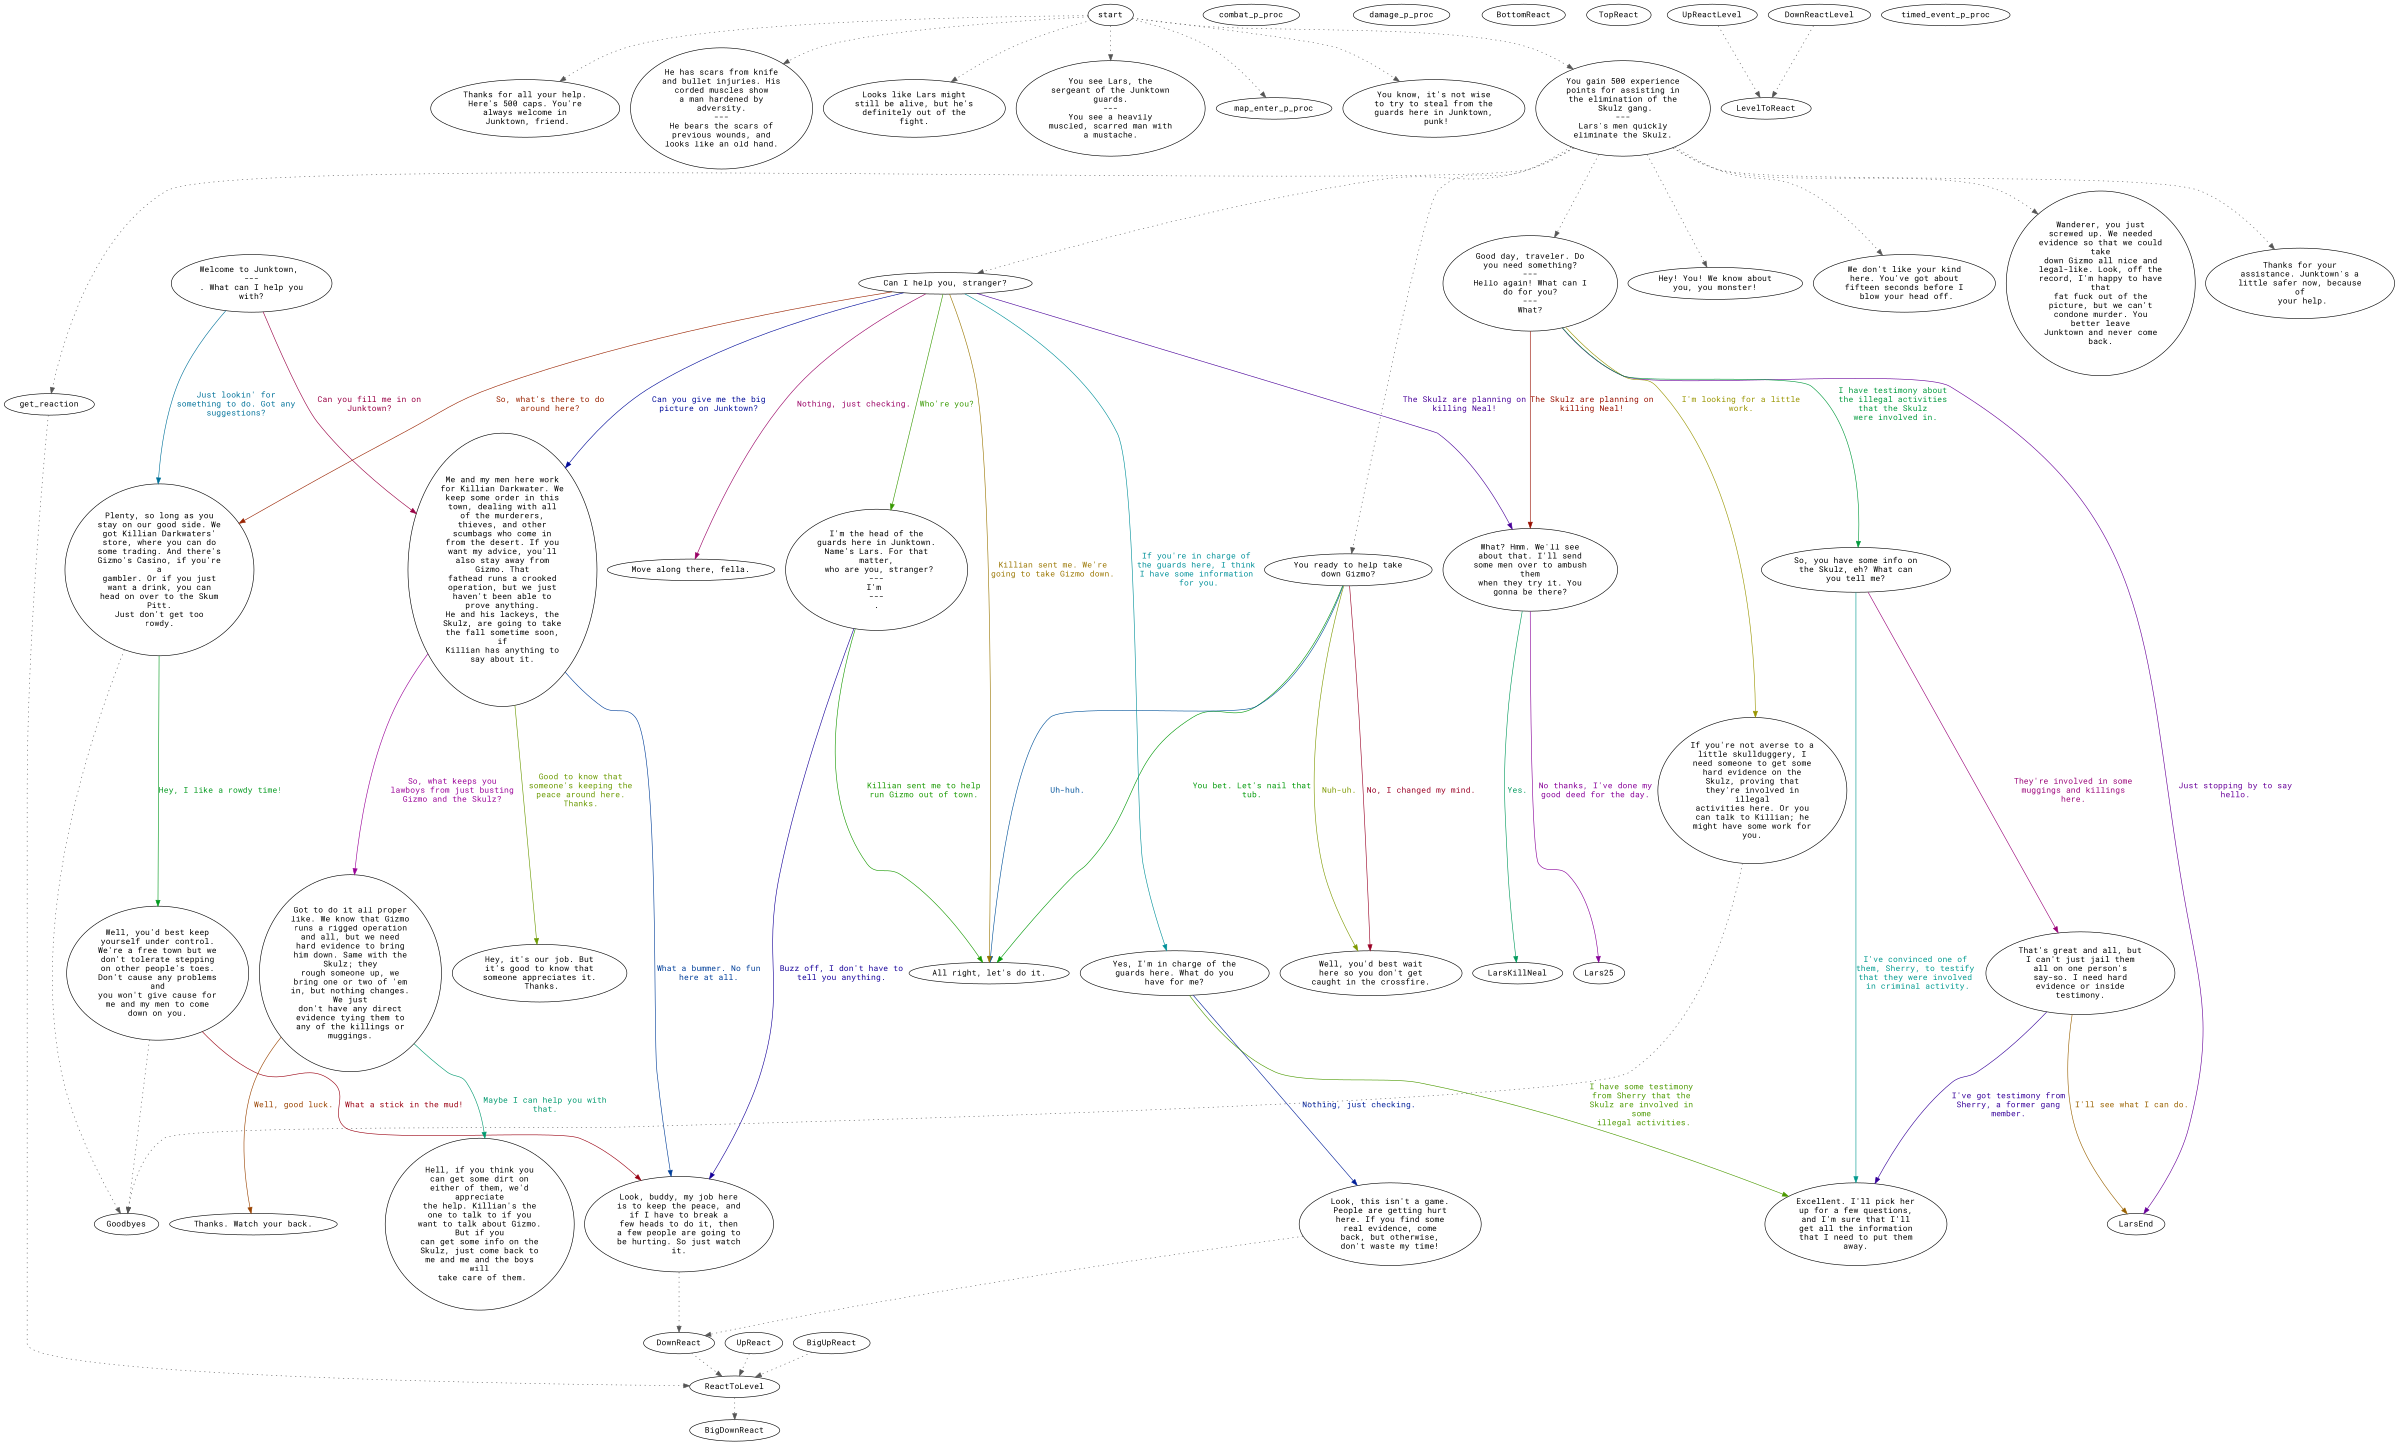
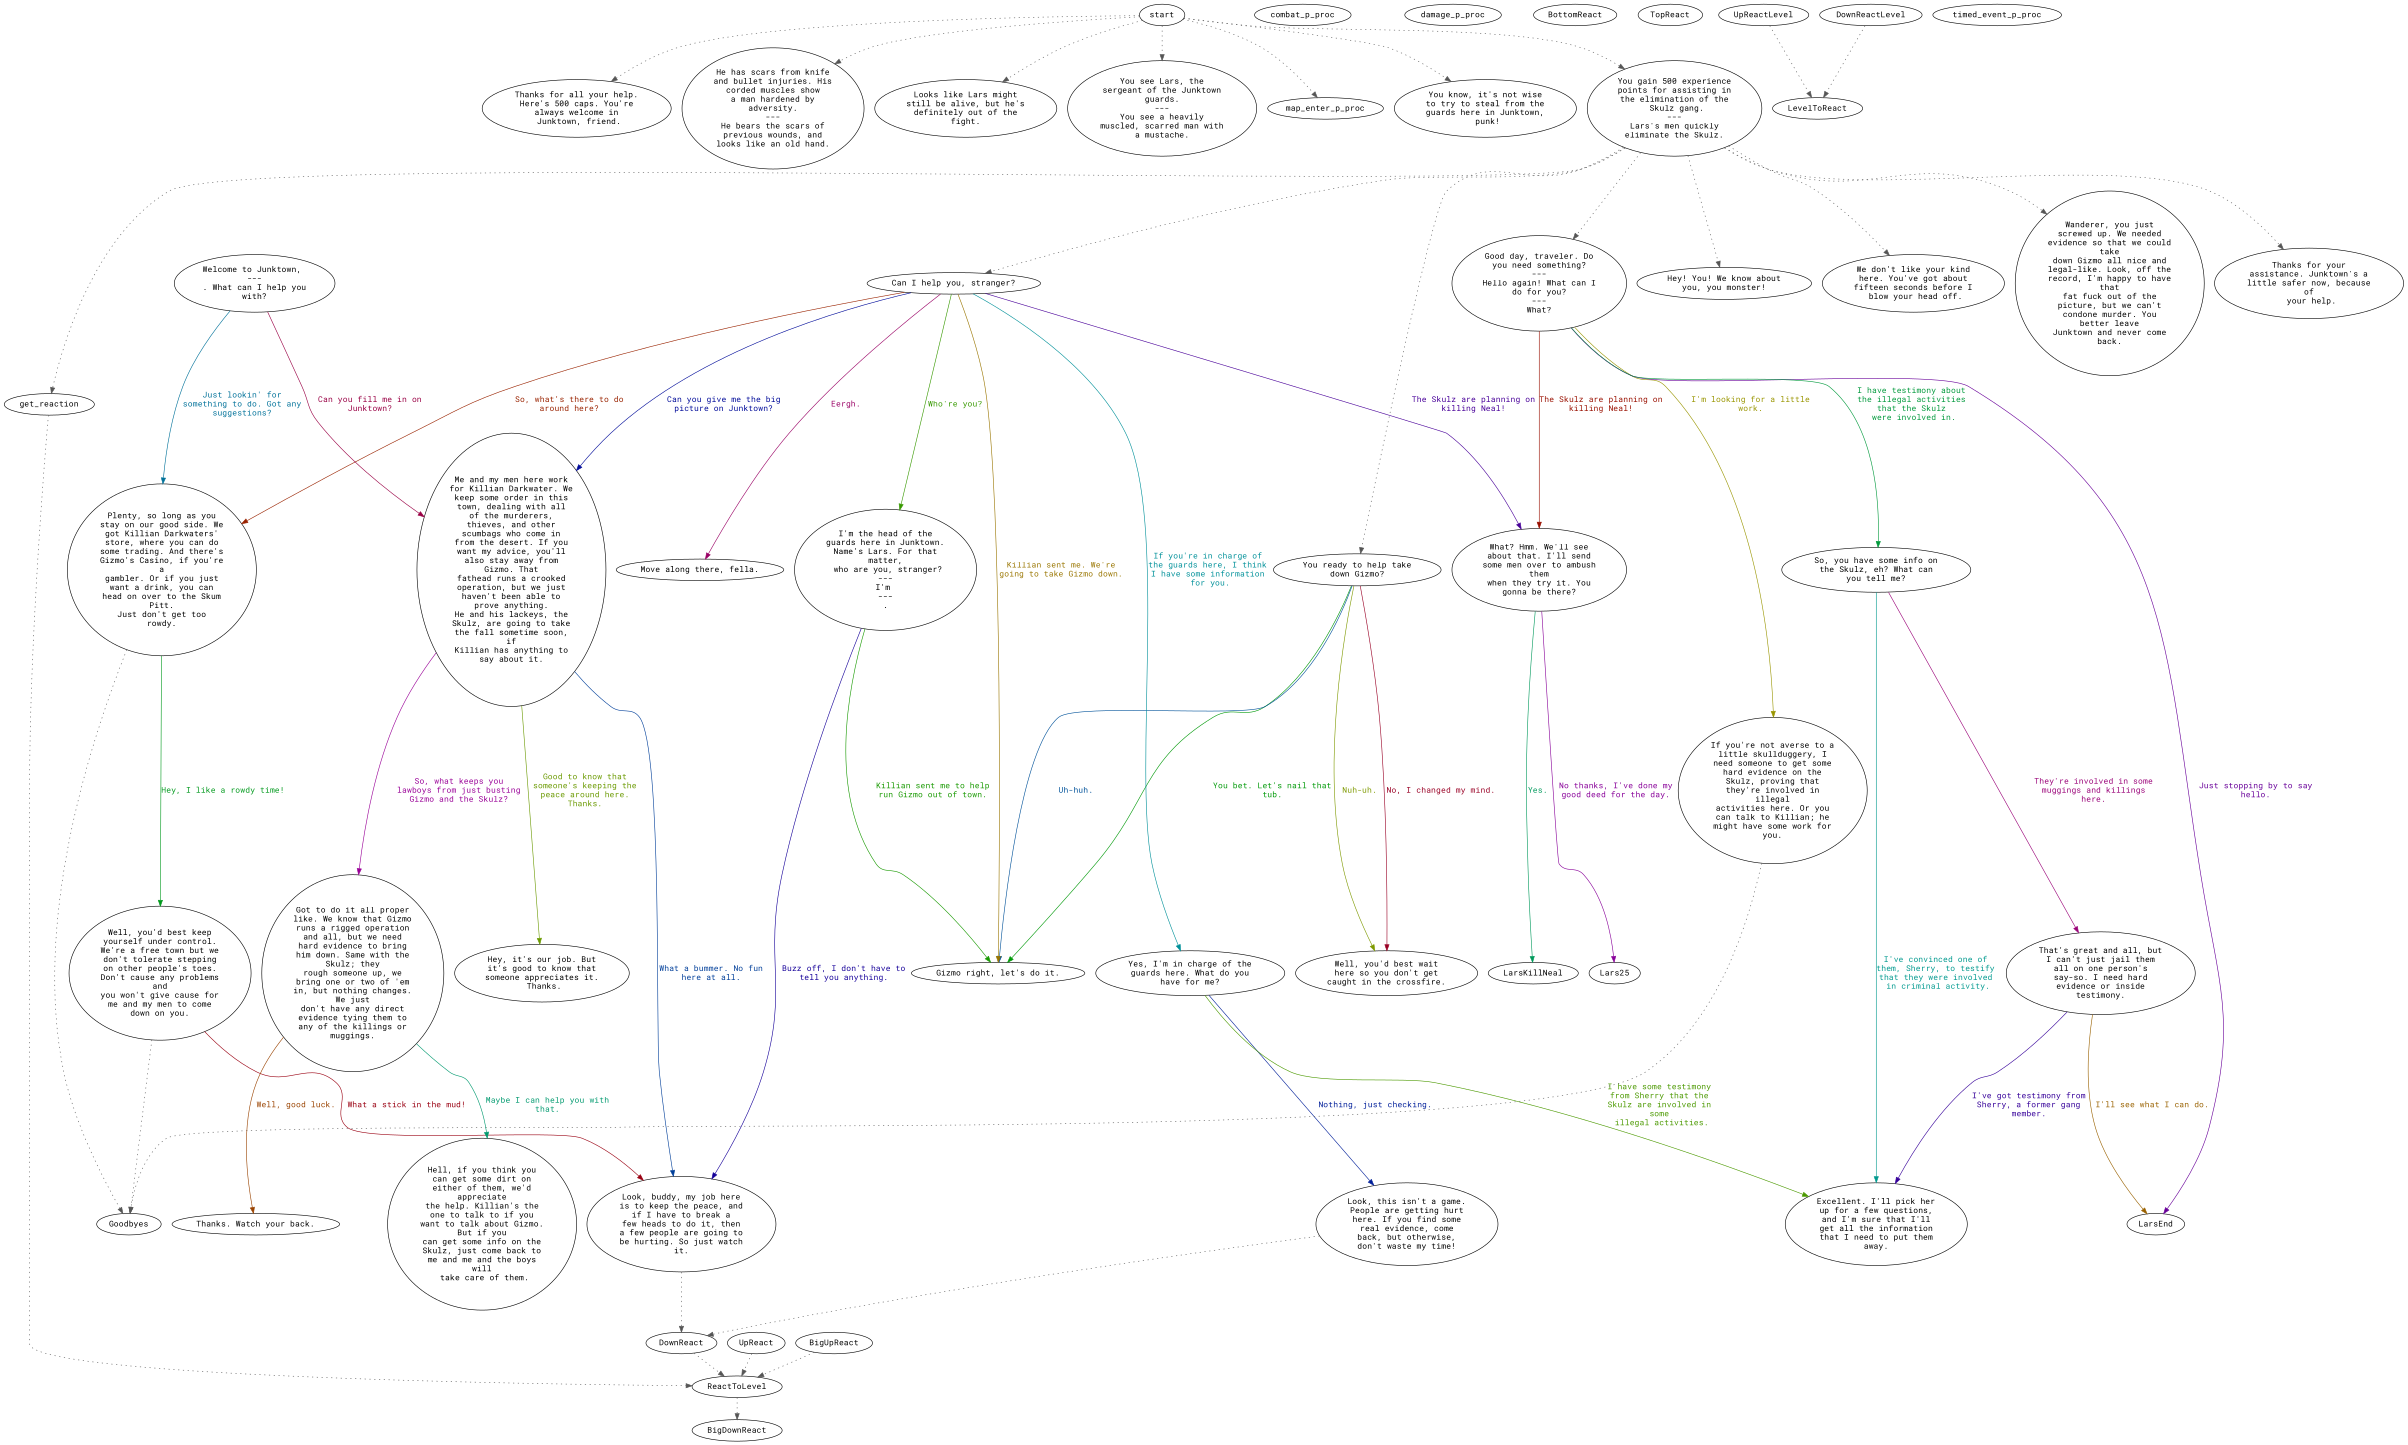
  digraph {
    fontname="Roboto Mono"
    node [color="#000000" fillcolor="#FFFFFF" fontname="Roboto Mono" style=filled]
    edge [color="#555555" fontname="Roboto Mono"]
    n1 [label="Thanks for all your help.\nHere's 500 caps. You're\nalways welcome in\n Junktown, friend."]
    start
    n3 [label="He has scars from knife\nand bullet injuries. His\ncorded muscles show\na man hardened by\nadversity.\n---\nHe bears the scars of\nprevious wounds, and\nlooks like an old hand."]
    n4 [label="Looks like Lars might\nstill be alive, but he's\ndefinitely out of the\nfight."]
    n5 [label="You see Lars, the\nsergeant of the Junktown\nguards.\n---\nYou see a heavily\nmuscled, scarred man with\na mustache."]
    map_enter_p_proc
    n7 [label="You know, it's not wise\nto try to steal from the\nguards here in Junktown,\n punk!"]
    n8 [label="You gain 500 experience\npoints for assisting in\nthe elimination of the\n Skulz gang.\n---\nLars's men quickly\neliminate the Skulz."]
    get_reaction
    n10 [label="Hey! You! We know about\nyou, you monster!"]
    n11 [label="We don't like your kind\nhere. You've got about\nfifteen seconds before I\n blow your head off."]
    n12 [label="Wanderer, you just\nscrewed up. We needed\nevidence so that we could\ntake\ndown Gizmo all nice and\nlegal-like. Look, off the\nrecord, I'm happy to have\nthat\nfat fuck out of the\npicture, but we can't\ncondone murder. You\nbetter leave\nJunktown and never come\nback."]
    n13 [label="You ready to help take\ndown Gizmo?"]
    n14 [label="Can I help you, stranger?"]
    n15 [label="Thanks for your\nassistance. Junktown's a\nlittle safer now, because\nof\n your help."]
    n16 [label="Good day, traveler. Do\nyou need something?\n---\nHello again! What can I\ndo for you?\n---\nWhat?"]
    ReactToLevel
-   n18 [label="All right, let's do it."]
+   n18 [label="Gizmo right, let's do it."]
    n19 [label="Well, you'd best wait\nhere so you don't get\ncaught in the crossfire."]
    n20 [label="Plenty, so long as you\nstay on our good side. We\ngot Killian Darkwaters'\nstore, where you can do\nsome trading. And there's\nGizmo's Casino, if you're\na\ngambler. Or if you just\nwant a drink, you can\nhead on over to the Skum\nPitt.\nJust don't get too\nrowdy."]
    n21 [label="Me and my men here work\nfor Killian Darkwater. We\nkeep some order in this\ntown, dealing with all\nof the murderers,\nthieves, and other\nscumbags who come in\nfrom the desert. If you\nwant my advice, you'll\nalso stay away from\nGizmo. That\nfathead runs a crooked\noperation, but we just\nhaven't been able to\nprove anything.\nHe and his lackeys, the\nSkulz, are going to take\nthe fall sometime soon,\nif\nKillian has anything to\nsay about it."]
    n22 [label="I'm the head of the\nguards here in Junktown.\nName's Lars. For that\nmatter,\n who are you, stranger?\n---\nI'm \n---\n."]
    n23 [label="Move along there, fella."]
    n24 [label="Yes, I'm in charge of the\nguards here. What do you\nhave for me?"]
    n25 [label="What? Hmm. We'll see\nabout that. I'll send\nsome men over to ambush\nthem\nwhen they try it. You\ngonna be there?"]
    n26 [label="If you're not averse to a\nlittle skullduggery, I\nneed someone to get some\nhard evidence on the\nSkulz, proving that\nthey're involved in\nillegal\nactivities here. Or you\ncan talk to Killian; he\nmight have some work for\nyou."]
    LarsEnd
    n28 [label="So, you have some info on\nthe Skulz, eh? What can\nyou tell me?"]
    combat_p_proc
    damage_p_proc
    BigDownReact
    Goodbyes
    n33 [label="Well, you'd best keep\nyourself under control.\nWe're a free town but we\ndon't tolerate stepping\non other people's toes.\nDon't cause any problems\nand\nyou won't give cause for\nme and my men to come\ndown on you."]
    n34 [label="Look, buddy, my job here\nis to keep the peace, and\nif I have to break a\nfew heads to do it, then\na few people are going to\nbe hurting. So just watch\nit."]
    n35 [label="Hey, it's our job. But\nit's good to know that\nsomeone appreciates it.\n Thanks."]
    n36 [label="Got to do it all proper\nlike. We know that Gizmo\nruns a rigged operation\nand all, but we need\nhard evidence to bring\nhim down. Same with the\nSkulz; they\nrough someone up, we\nbring one or two of 'em\nin, but nothing changes.\nWe just\ndon't have any direct\nevidence tying them to\nany of the killings or\nmuggings."]
    n37 [label="Look, this isn't a game.\nPeople are getting hurt\nhere. If you find some\nreal evidence, come\nback, but otherwise,\ndon't waste my time!"]
    n38 [label="Excellent. I'll pick her\nup for a few questions,\nand I'm sure that I'll\nget all the information\nthat I need to put them\naway."]
    Lars25
    LarsKillNeal
    n41 [label="That's great and all, but\nI can't just jail them\nall on one person's\nsay-so. I need hard\nevidence or inside\ntestimony."]
    DownReact
    n43 [label="Hell, if you think you\ncan get some dirt on\neither of them, we'd\nappreciate\nthe help. Killian's the\none to talk to if you\nwant to talk about Gizmo.\nBut if you\ncan get some info on the\nSkulz, just come back to\nme and me and the boys\nwill\n take care of them."]
    n44 [label="Thanks. Watch your back."]
    n45 [label="Welcome to Junktown, \n---\n. What can I help you\nwith?"]
    UpReact
    BottomReact
    TopReact
    BigUpReact
    UpReactLevel
    LevelToReact
    DownReactLevel
    timed_event_p_proc
    start -> n1 [style=dotted]
    start -> n3 [style=dotted]
    start -> n4 [style=dotted]
    start -> n5 [style=dotted]
    start -> map_enter_p_proc [style=dotted]
    start -> n7 [style=dotted]
    start -> n8 [style=dotted]
    n8 -> get_reaction [style=dotted]
    n8 -> n10 [style=dotted]
    n8 -> n11 [style=dotted]
    n8 -> n12 [style=dotted]
    n8 -> n13 [style=dotted]
    n8 -> n14 [style=dotted]
    n8 -> n15 [style=dotted]
    n8 -> n16 [style=dotted]
    get_reaction -> ReactToLevel [style=dotted]
    n13 -> n18 [color="#009908" fontcolor="#009908" label="You bet. Let's nail that\ntub."]
    n13 -> n18 [color="#005199" fontcolor="#005199" label="Uh-huh."]
    n13 -> n19 [color="#990024" fontcolor="#990024" label="No, I changed my mind."]
    n13 -> n19 [color="#7E9900" fontcolor="#7E9900" label="Nuh-uh."]
    n14 -> n18 [color="#997500" fontcolor="#997500" label="Killian sent me. We're\ngoing to take Gizmo down."]
    n14 -> n20 [color="#992200" fontcolor="#992200" label="So, what's there to do\naround here?"]
    n14 -> n21 [color="#000A99" fontcolor="#000A99" label="Can you give me the big\npicture on Junktown?"]
    n14 -> n22 [color="#379900" fontcolor="#379900" label="Who're you?"]
-   n14 -> n23 [color="#990064" fontcolor="#990064" label="Nothing, just checking."]
+   n14 -> n23 [color="#990064" fontcolor="#990064" label="Eergh."]
    n14 -> n24 [color="#009099" fontcolor="#009099" label="If you're in charge of\nthe guards here, I think\nI have some information\n for you."]
    n14 -> n25 [color="#480099" fontcolor="#480099" label="The Skulz are planning on\nkilling Neal!"]
    n16 -> n25 [color="#990F00" fontcolor="#990F00" label="The Skulz are planning on\nkilling Neal!"]
    n16 -> n26 [color="#999500" fontcolor="#999500" label="I'm looking for a little\nwork."]
    n16 -> LarsEnd [color="#680099" fontcolor="#680099" label="Just stopping by to say\nhello."]
    n16 -> n28 [color="#00993B" fontcolor="#00993B" label="I have testimony about\nthe illegal activities\nthat the Skulz\n were involved in."]
    ReactToLevel -> BigDownReact [style=dotted]
    n20 -> Goodbyes [style=dotted]
    n20 -> n33 [color="#00991C" fontcolor="#00991C" label="Hey, I like a rowdy time!"]
    n21 -> n34 [color="#003E99" fontcolor="#003E99" label="What a bummer. No fun\nhere at all."]
    n21 -> n35 [color="#6A9900" fontcolor="#6A9900" label="Good to know that\nsomeone's keeping the\npeace around here.\nThanks."]
    n21 -> n36 [color="#990097" fontcolor="#990097" label="So, what keeps you\nlawboys from just busting\nGizmo and the Skulz?"]
    n22 -> n18 [color="#179900" fontcolor="#179900" label="Killian sent me to help\nrun Gizmo out of town."]
    n22 -> n34 [color="#150099" fontcolor="#150099" label="Buzz off, I don't have to\ntell you anything."]
    n24 -> n37 [color="#001E99" fontcolor="#001E99" label="Nothing, just checking."]
    n24 -> n38 [color="#4B9900" fontcolor="#4B9900" label="I have some testimony\nfrom Sherry that the\nSkulz are involved in\nsome\n illegal activities."]
    n25 -> Lars25 [color="#880099" fontcolor="#880099" label="No thanks, I've done my\ngood deed for the day."]
    n25 -> LarsKillNeal [color="#00995B" fontcolor="#00995B" label="Yes."]
    n26 -> Goodbyes [style=dotted]
    n28 -> n38 [color="#00998E" fontcolor="#00998E" label="I've convinced one of\nthem, Sherry, to testify\nthat they were involved\n in criminal activity."]
    n28 -> n41 [color="#990077" fontcolor="#990077" label="They're involved in some\nmuggings and killings\nhere."]
    n33 -> Goodbyes [style=dotted]
    n33 -> n34 [color="#990011" fontcolor="#990011" label="What a stick in the mud!"]
    n34 -> DownReact [style=dotted]
    n36 -> n43 [color="#00996E" fontcolor="#00996E" label="Maybe I can help you with\nthat."]
    n36 -> n44 [color="#994200" fontcolor="#994200" label="Well, good luck."]
    n37 -> DownReact [style=dotted]
    n41 -> LarsEnd [color="#996100" fontcolor="#996100" label="I'll see what I can do."]
    n41 -> n38 [color="#350099" fontcolor="#350099" label="I've got testimony from\nSherry, a former gang\nmember."]
    DownReact -> ReactToLevel [style=dotted]
    n45 -> n20 [color="#007199" fontcolor="#007199" label="Just lookin' for\nsomething to do. Got any\nsuggestions?"]
    n45 -> n21 [color="#990044" fontcolor="#990044" label="Can you fill me in on\nJunktown?"]
    UpReact -> ReactToLevel [style=dotted]
    BigUpReact -> ReactToLevel [style=dotted]
    UpReactLevel -> LevelToReact [style=dotted]
    DownReactLevel -> LevelToReact [style=dotted]
  }
